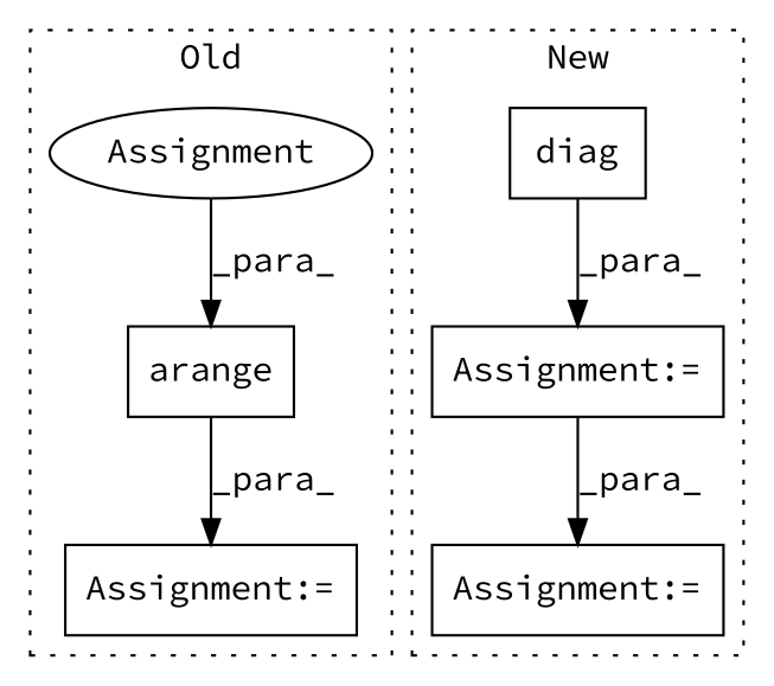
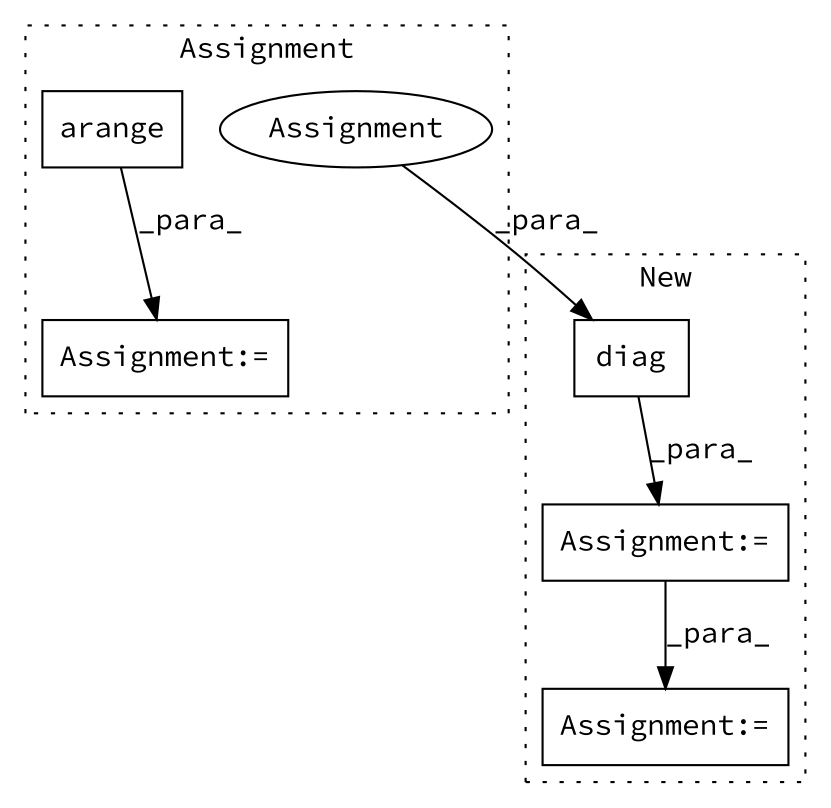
  digraph {
    fontname="Source Code Pro"
    node [a=7 fontname="Source Code Pro" l=1 shape=box]
    edge [fontname="Source Code Pro"]
    n1 [a=32 l="7,1" label=arange s="7319,7346"]
    n2 [label="Assignment:=" s=7451]
    n3 [a=34 label=Assignment s=7326 shape=ellipse]
    n4 [a=32 l=6 label=diag s=8909]
    n5 [label="Assignment:=" s=8989]
    n6 [label="Assignment:=" s=8890]
    subgraph cluster_1 {
-     label=Old
+     label=Assignment
      style=dotted
      n1
      n2
      n3
    }
    subgraph cluster_2 {
      label=New
      style=dotted
      n4
      n5
      n6
    }
    n1 -> n2 [label=_para_]
-   n3 -> n1 [label=_para_]
+   n3 -> n4 [label=_para_]
    n4 -> n6 [label=_para_]
    n6 -> n5 [label=_para_]
  }
